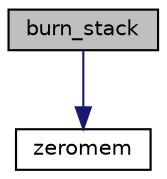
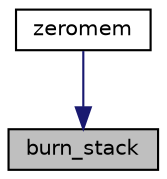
  digraph {
    rankdir=TB
    node [color=black fontname=Helvetica fontsize=10 shape=record style=filled]
    n1 [fillcolor=grey75 fontcolor=black height=0.2 label=burn_stack width=0.4]
    n2 [fillcolor=white height=0.2 label=zeromem width=0.4]
-   n1 -> n2 [color=midnightblue fontname=Helvetica fontsize=10 labelfontname=Helvetica labelfontsize=10 style=solid]
+   n2 -> n1 [color=midnightblue fontname=Helvetica fontsize=10 labelfontname=Helvetica labelfontsize=10 style=solid]
  }
